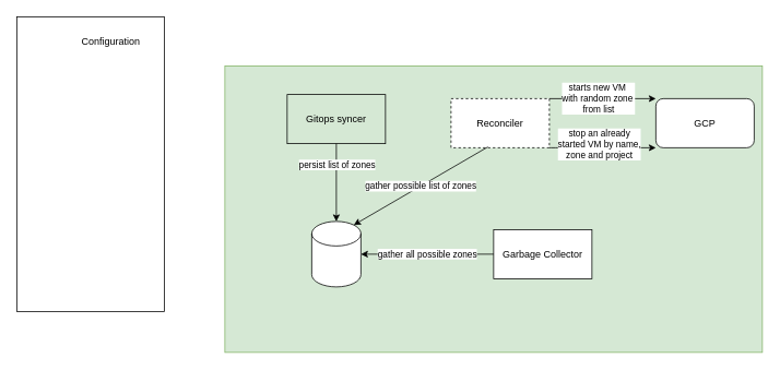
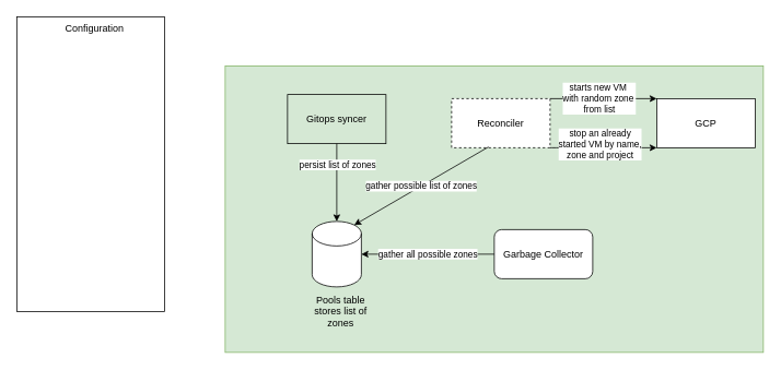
  <mxCell id="0" />
  <mxCell id="1" parent="0" />
  <mxCell id="2" value="" style="rounded=0;whiteSpace=wrap;html=1;fillColor=#d5e8d4;strokeColor=#82b366;" vertex="1" parent="1"><mxGeometry x="274" y="80" width="656" height="350" as="geometry" /></mxCell>
  <mxCell id="3" value="" style="rounded=0;whiteSpace=wrap;html=1;" vertex="1" parent="1"><mxGeometry x="20" y="20" width="180" height="360" as="geometry" /></mxCell>
- <mxCell id="4" value="Configuration" style="text;html=1;strokeColor=none;fillColor=none;align=center;verticalAlign=middle;whiteSpace=wrap;rounded=0;" vertex="1" parent="1"><mxGeometry x="90" y="35" width="90" height="30" as="geometry" /></mxCell>
+ <mxCell id="4" value="Configuration" style="text;html=1;strokeColor=none;fillColor=none;align=center;verticalAlign=middle;whiteSpace=wrap;rounded=0;" vertex="1" parent="1"><mxGeometry x="70" y="20" width="90" height="30" as="geometry" /></mxCell>
  <mxCell id="5" value="Gitops syncer" style="rounded=0;whiteSpace=wrap;html=1;fillColor=#d5e8d4;" vertex="1" parent="1"><mxGeometry x="350" y="115" width="120" height="60" as="geometry" /></mxCell>
  <mxCell id="6" value="" style="shape=cylinder3;whiteSpace=wrap;html=1;boundedLbl=1;backgroundOutline=1;size=15;" vertex="1" parent="1"><mxGeometry x="380" y="270" width="60" height="80" as="geometry" /></mxCell>
  <mxCell id="7" value="" style="endArrow=classic;html=1;rounded=0;exitX=0.5;exitY=1;exitDx=0;exitDy=0;entryX=0.5;entryY=0;entryDx=0;entryDy=0;entryPerimeter=0;" edge="1" parent="1" source="5" target="6"><mxGeometry width="50" height="50" relative="1" as="geometry"><mxPoint x="370" y="400" as="sourcePoint" /><mxPoint x="420" y="350" as="targetPoint" /></mxGeometry></mxCell>
  <mxCell id="8" value="persist list of zones" style="edgeLabel;html=1;align=center;verticalAlign=middle;resizable=0;points=[];" vertex="1" connectable="0" parent="7"><mxGeometry x="-0.253" y="1" relative="1" as="geometry"><mxPoint x="-1" y="-10" as="offset" /></mxGeometry></mxCell>
  <mxCell id="9" value="starts new VM&amp;nbsp;&lt;br&gt;with random zone&amp;nbsp;&lt;br&gt;from list" style="edgeStyle=orthogonalEdgeStyle;rounded=0;orthogonalLoop=1;jettySize=auto;html=1;curved=1;" edge="1" parent="1" source="10" target="12"><mxGeometry x="-0.077" relative="1" as="geometry"><Array as="points"><mxPoint x="730" y="120" /><mxPoint x="730" y="120" /></Array><mxPoint as="offset" /></mxGeometry></mxCell>
  <mxCell id="10" value="Reconciler" style="rounded=0;whiteSpace=wrap;html=1;dashed=1;" vertex="1" parent="1"><mxGeometry x="550" y="120" width="120" height="60" as="geometry" /></mxCell>
  <mxCell id="11" value="gather possible list of zones" style="endArrow=classic;html=1;rounded=0;exitX=0.375;exitY=0.983;exitDx=0;exitDy=0;exitPerimeter=0;entryX=0.855;entryY=0;entryDx=0;entryDy=4.35;entryPerimeter=0;" edge="1" parent="1" source="10" target="6"><mxGeometry width="50" height="50" relative="1" as="geometry"><mxPoint x="370" y="400" as="sourcePoint" /><mxPoint x="420" y="350" as="targetPoint" /></mxGeometry></mxCell>
- <mxCell id="12" value="GCP" style="whiteSpace=wrap;html=1;rounded=1;" vertex="1" parent="1"><mxGeometry x="800" y="120" width="120" height="60" as="geometry" /></mxCell>
- <mxCell id="14" value="Garbage Collector" style="rounded=0;whiteSpace=wrap;html=1;" vertex="1" parent="1"><mxGeometry x="602" y="280" width="120" height="60" as="geometry" /></mxCell>
+ <mxCell id="12" value="GCP" style="whiteSpace=wrap;html=1;rounded=0;" vertex="1" parent="1"><mxGeometry x="800" y="120" width="120" height="60" as="geometry" /></mxCell>
+ <mxCell id="13" value="Pools table stores list of zones" style="text;html=1;strokeColor=none;fillColor=none;align=center;verticalAlign=middle;whiteSpace=wrap;rounded=0;" vertex="1" parent="1"><mxGeometry x="380" y="365" width="70" height="30" as="geometry" /></mxCell>
+ <mxCell id="14" value="Garbage Collector" style="whiteSpace=wrap;html=1;rounded=1;" vertex="1" parent="1"><mxGeometry x="602" y="280" width="120" height="60" as="geometry" /></mxCell>
  <mxCell id="15" value="gather all possible zones" style="endArrow=classic;html=1;rounded=0;exitX=0;exitY=0.5;exitDx=0;exitDy=0;entryX=1;entryY=0.5;entryDx=0;entryDy=0;entryPerimeter=0;" edge="1" parent="1" source="14" target="6"><mxGeometry width="50" height="50" relative="1" as="geometry"><mxPoint x="370" y="330" as="sourcePoint" /><mxPoint x="420" y="280" as="targetPoint" /></mxGeometry></mxCell>
  <mxCell id="16" value="" style="endArrow=classic;html=1;rounded=0;curved=1;exitX=1;exitY=1;exitDx=0;exitDy=0;entryX=0;entryY=1;entryDx=0;entryDy=0;" edge="1" parent="1" source="10" target="12"><mxGeometry width="50" height="50" relative="1" as="geometry"><mxPoint x="730" y="170" as="sourcePoint" /><mxPoint x="780" y="120" as="targetPoint" /></mxGeometry></mxCell>
  <mxCell id="17" value="stop an already &lt;br&gt;started VM by name,&lt;br&gt;zone and project" style="edgeLabel;html=1;align=center;verticalAlign=middle;resizable=0;points=[];" vertex="1" connectable="0" parent="16"><mxGeometry x="-0.139" y="1" relative="1" as="geometry"><mxPoint x="4" y="-4" as="offset" /></mxGeometry></mxCell>
